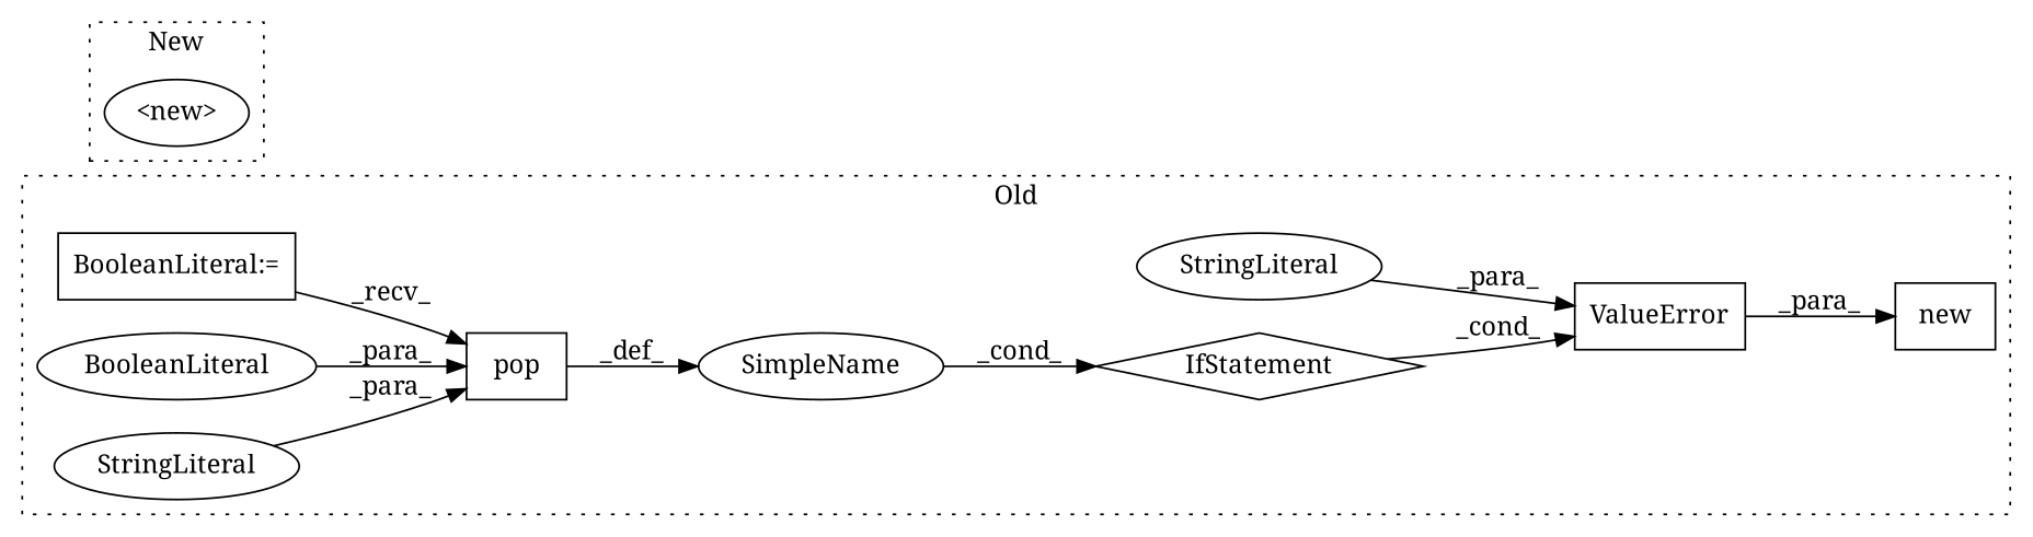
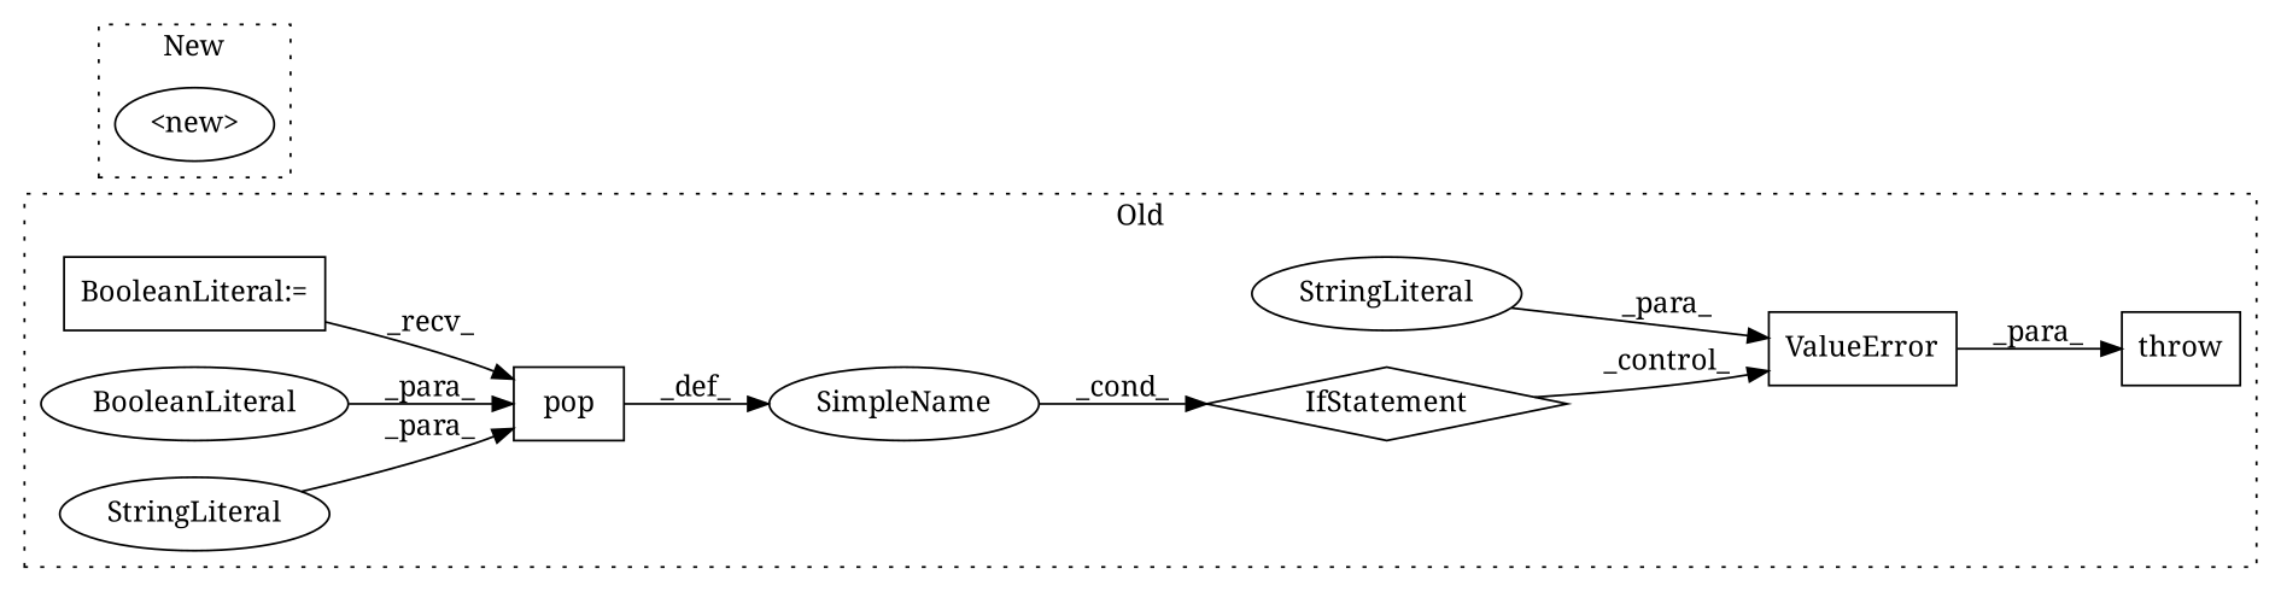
  digraph {
    fontname="Noto Serif"
    rankdir=LR
    node [a=32 fontname="Noto Serif" l=6 shape=ellipse]
    edge [fontname="Noto Serif"]
-   n1 [a=53 label=new s=543 shape=box]
+   n1 [a=53 label=throw s=543 shape=box]
    n2 [a=25 l="4,2" label=IfStatement s="494,533" shape=diamond]
    n3 [a=42 label=SimpleName l=""]
    n4 [a=7 label="BooleanLiteral:=" s=417 shape=box]
    n5 [l="11,1" label=ValueError s="549,598" shape=box]
    n6 [a=45 l=38 label=StringLiteral s=560]
    n7 [l="4,1" label=pop s="505,532" shape=box]
    n8 [a=9 l=5 label=BooleanLiteral s=527]
    n9 [a=45 l=17 label=StringLiteral s=509]
    n10 [a=46 l="6,2" label="<new>" s="361,383"]
    subgraph cluster_1 {
      label=Old
      style=dotted
      n1
      n2
      n3
      n4
      n5
      n6
      n7
      n8
      n9
    }
    subgraph cluster_2 {
      label=New
      style=dotted
      n10
    }
-   n2 -> n5 [label=_cond_]
+   n2 -> n5 [label=_control_]
    n3 -> n2 [label=_cond_]
    n4 -> n7 [label=_recv_]
    n5 -> n1 [label=_para_]
    n6 -> n5 [label=_para_]
    n7 -> n3 [label=_def_]
    n8 -> n7 [label=_para_]
    n9 -> n7 [label=_para_]
  }
